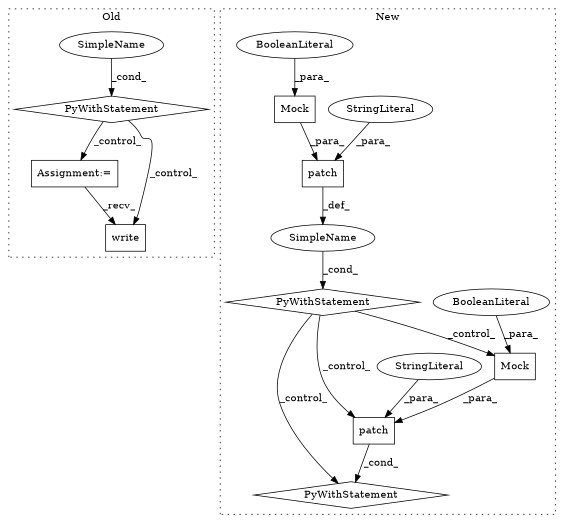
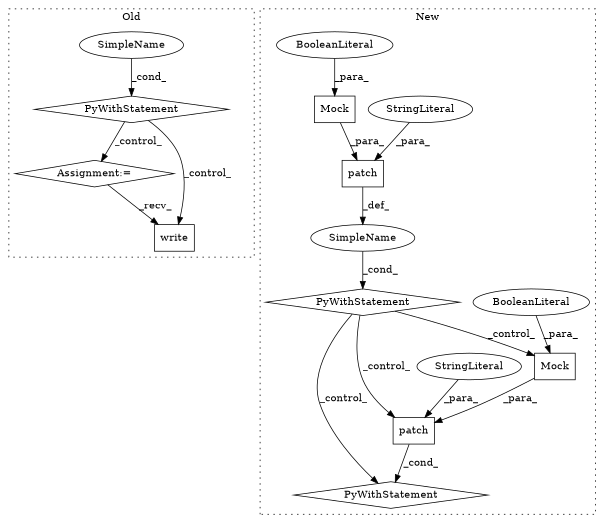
  digraph {
    fontname="DejaVu Serif"
    node [a=32 l="10,2" shape=ellipse fontname="DejaVu Serif"]
    edge [fontname="DejaVu Serif"]
    n1 [a=104 label=PyWithStatement s="3699,3727" shape=diamond]
    n2 [a=42 label=SimpleName l=""]
-   n3 [a=7 l=9 label="Assignment:=" s=3744 shape=box]
+   n3 [a=7 l=9 label="Assignment:=" s=3744 shape=diamond]
    n4 [l="6,1" label=write s="3773,3790" shape=box]
    n5 [l="6,1" label=patch s="3563,3596" shape=box]
    n6 [a=45 l=16 label=StringLiteral s=3569]
    n7 [a=104 label=PyWithStatement s="3553,3597" shape=diamond]
    n8 [a=42 label=SimpleName l=""]
    n9 [l="6,1" label=patch s="3617,3645" shape=box]
    n10 [a=45 l=11 label=StringLiteral s=3623]
    n11 [a=104 label=PyWithStatement s="3607,3646" shape=diamond]
    n12 [l="5,1" label=Mock s="3586,3595" shape=box]
    n13 [a=9 l=4 label=BooleanLiteral s=3591]
    n14 [l="5,1" label=Mock s="3635,3644" shape=box]
    n15 [a=9 l=4 label=BooleanLiteral s=3640]
    subgraph cluster_1 {
      label=Old
      style=dotted
      n1
      n2
      n3
      n4
    }
    subgraph cluster_2 {
      label=New
      style=dotted
      n5
      n6
      n7
      n8
      n9
      n10
      n11
      n12
      n13
      n14
      n15
    }
    n1 -> n3 [label=_control_]
    n1 -> n4 [label=_control_]
    n2 -> n1 [label=_cond_]
    n3 -> n4 [label=_recv_]
    n5 -> n8 [label=_def_]
    n6 -> n5 [label=_para_]
    n7 -> n9 [label=_control_]
    n7 -> n11 [label=_control_]
    n7 -> n14 [label=_control_]
    n8 -> n7 [label=_cond_]
    n9 -> n11 [label=_cond_]
    n10 -> n9 [label=_para_]
    n12 -> n5 [label=_para_]
    n13 -> n12 [label=_para_]
    n14 -> n9 [label=_para_]
    n15 -> n14 [label=_para_]
  }
